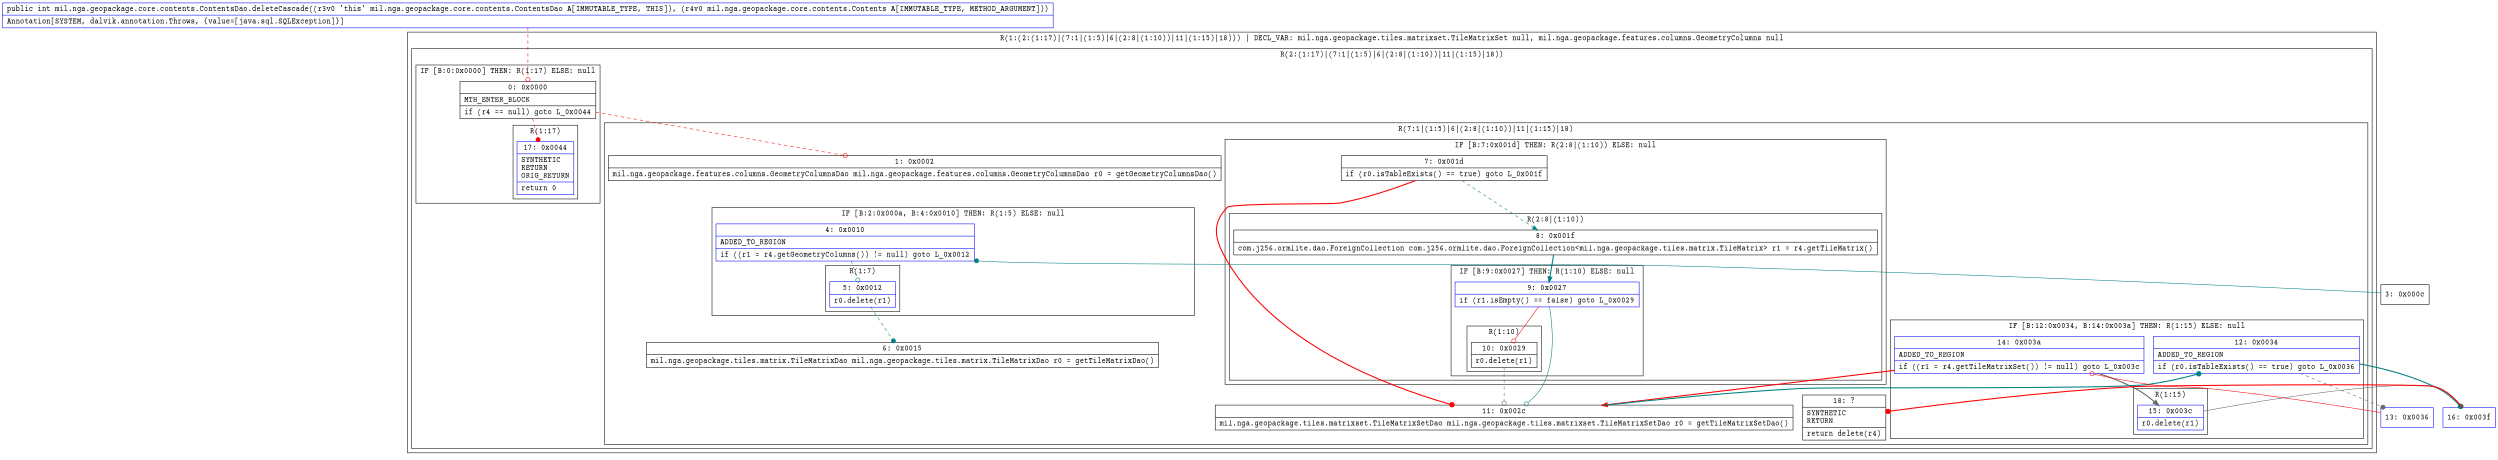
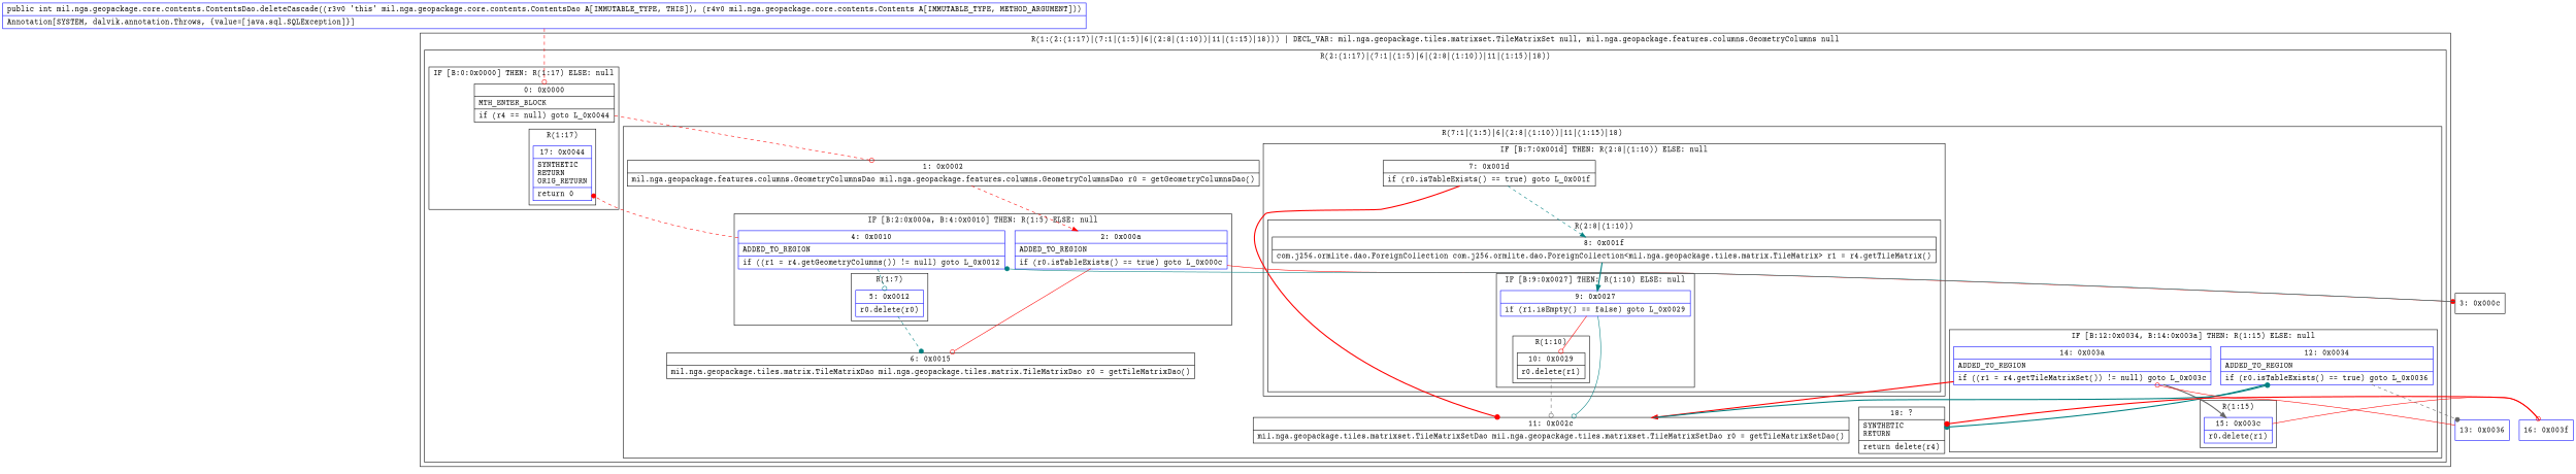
  digraph {
    fontname="Courier Prime"
    node [color=blue fontname="Courier Prime" shape=record]
    edge [arrowhead=dot color=red fontname="Courier Prime" style=dashed]
    n1 [label="{17\:\ 0x0044|SYNTHETIC\lRETURN\lORIG_RETURN\l|return 0\l}"]
    n2 [color=black label="{0\:\ 0x0000|MTH_ENTER_BLOCK\l|if (r4 == null) goto L_0x0044\l}"]
-   n3 [label="{5\:\ 0x0012|r0.delete(r1)\l}"]
+   n3 [label="{5\:\ 0x0012|r0.delete(r0)\l}"]
+   n4 [label="{2\:\ 0x000a|ADDED_TO_REGION\l|if (r0.isTableExists() == true) goto L_0x000c\l}"]
    n5 [label="{4\:\ 0x0010|ADDED_TO_REGION\l|if ((r1 = r4.getGeometryColumns()) != null) goto L_0x0012\l}"]
    n6 [color=black label="{10\:\ 0x0029|r0.delete(r1)\l}"]
    n7 [label="{9\:\ 0x0027|if (r1.isEmpty() == false) goto L_0x0029\l}"]
    n8 [color=black label="{8\:\ 0x001f|com.j256.ormlite.dao.ForeignCollection com.j256.ormlite.dao.ForeignCollection\<mil.nga.geopackage.tiles.matrix.TileMatrix\> r1 = r4.getTileMatrix()\l}"]
    n9 [color=black label="{7\:\ 0x001d|if (r0.isTableExists() == true) goto L_0x001f\l}"]
    n10 [label="{15\:\ 0x003c|r0.delete(r1)\l}"]
    n11 [label="{12\:\ 0x0034|ADDED_TO_REGION\l|if (r0.isTableExists() == true) goto L_0x0036\l}"]
    n12 [label="{14\:\ 0x003a|ADDED_TO_REGION\l|if ((r1 = r4.getTileMatrixSet()) != null) goto L_0x003c\l}"]
    n13 [color=black label="{1\:\ 0x0002|mil.nga.geopackage.features.columns.GeometryColumnsDao mil.nga.geopackage.features.columns.GeometryColumnsDao r0 = getGeometryColumnsDao()\l}"]
    n14 [color=black label="{6\:\ 0x0015|mil.nga.geopackage.tiles.matrix.TileMatrixDao mil.nga.geopackage.tiles.matrix.TileMatrixDao r0 = getTileMatrixDao()\l}"]
    n15 [color=black label="{11\:\ 0x002c|mil.nga.geopackage.tiles.matrixset.TileMatrixSetDao mil.nga.geopackage.tiles.matrixset.TileMatrixSetDao r0 = getTileMatrixSetDao()\l}"]
    n16 [color=black label="{18\:\ ?|SYNTHETIC\lRETURN\l|return delete(r4)\l}"]
    n17 [color=black label="{3\:\ 0x000c}"]
    n18 [label="{16\:\ 0x003f}"]
    n19 [label="{13\:\ 0x0036}"]
    n20 [label="{public int mil.nga.geopackage.core.contents.ContentsDao.deleteCascade((r3v0 'this' mil.nga.geopackage.core.contents.ContentsDao A[IMMUTABLE_TYPE, THIS]), (r4v0 mil.nga.geopackage.core.contents.Contents A[IMMUTABLE_TYPE, METHOD_ARGUMENT]))  | Annotation[SYSTEM, dalvik.annotation.Throws, \{value=[java.sql.SQLException]\}]\l}"]
    subgraph cluster_1 {
      label="R(1:(2:(1:17)|(7:1|(1:5)|6|(2:8|(1:10))|11|(1:15)|18))) | DECL_VAR: mil.nga.geopackage.tiles.matrixset.TileMatrixSet null, mil.nga.geopackage.features.columns.GeometryColumns null\l"
      subgraph cluster_2 {
        label="R(2:(1:17)|(7:1|(1:5)|6|(2:8|(1:10))|11|(1:15)|18))"
        subgraph cluster_3 {
          label="IF [B:0:0x0000] THEN: R(1:17) ELSE: null"
          n2
          subgraph cluster_4 {
            label="R(1:17)"
            n1
          }
        }
        subgraph cluster_5 {
          label="R(7:1|(1:5)|6|(2:8|(1:10))|11|(1:15)|18)"
          n13
          n14
          n15
          n16
          subgraph cluster_6 {
            label="IF [B:2:0x000a, B:4:0x0010] THEN: R(1:5) ELSE: null"
+           n4
            n5
            subgraph cluster_7 {
              label="R(1:7)"
              n3
            }
          }
          subgraph cluster_8 {
            label="IF [B:7:0x001d] THEN: R(2:8|(1:10)) ELSE: null"
            n9
            subgraph cluster_9 {
              label="R(2:8|(1:10))"
              n8
              subgraph cluster_10 {
                label="IF [B:9:0x0027] THEN: R(1:10) ELSE: null"
                n7
                subgraph cluster_11 {
                  label="R(1:10)"
                  n6
                }
              }
            }
          }
          subgraph cluster_12 {
            label="IF [B:12:0x0034, B:14:0x003a] THEN: R(1:15) ELSE: null"
            n11
            n12
            subgraph cluster_13 {
              label="R(1:15)"
              n10
            }
          }
        }
      }
    }
-   n2 -> n1
+   n5 -> n1
    n2 -> n13 [arrowhead=odot]
    n3 -> n14 [color=teal]
+   n4 -> n14 [arrowhead=odot style=solid]
+   n4 -> n17 [style=solid]
    n5 -> n3 [arrowhead=odot color=teal]
    n6 -> n15 [arrowhead=odot color=gray40]
    n7 -> n6 [arrowhead=odot style=solid]
    n7 -> n15 [arrowhead=odot color=teal style=solid]
    n8 -> n7 [arrowhead=normal color=teal style=bold]
    n9 -> n8 [arrowhead=normal color=teal]
    n9 -> n15 [style=bold]
-   n10 -> n18 [arrowhead=odot color=gray40 style=solid]
-   n11 -> n18 [color=teal style=bold]
+   n10 -> n18 [arrowhead=odot style=solid]
+   n11 -> n16 [color=teal style=bold]
    n11 -> n19 [color=gray40]
    n12 -> n10 [arrowhead=normal color=gray40 style=bold]
    n12 -> n15 [arrowhead=normal style=bold]
+   n13 -> n4 [arrowhead=normal]
    n15 -> n11 [color=teal style=bold]
    n17 -> n5 [color=teal style=solid]
    n18 -> n16 [style=bold]
    n19 -> n12 [arrowhead=odot style=solid]
    n20 -> n2 [arrowhead=odot]
  }
